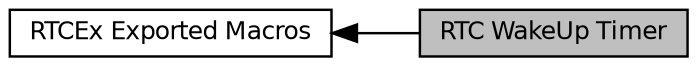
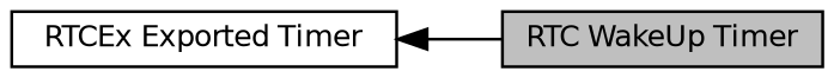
  digraph {
    rankdir=LR
    node [color=black fontname=Helvetica fontsize=10 shape=box style=filled]
    n1 [fillcolor=grey75 fontcolor=black height=0.2 label="RTC WakeUp Timer" width=0.4]
-   n2 [fillcolor=white height=0.2 label="RTCEx Exported Macros" width=0.4]
+   n2 [fillcolor=white height=0.2 label="RTCEx Exported Timer" width=0.4]
    n2 -> n1 [dir=back fontname=Helvetica fontsize=10 labelfontname=Helvetica labelfontsize=10 shape=plaintext style=solid]
  }
